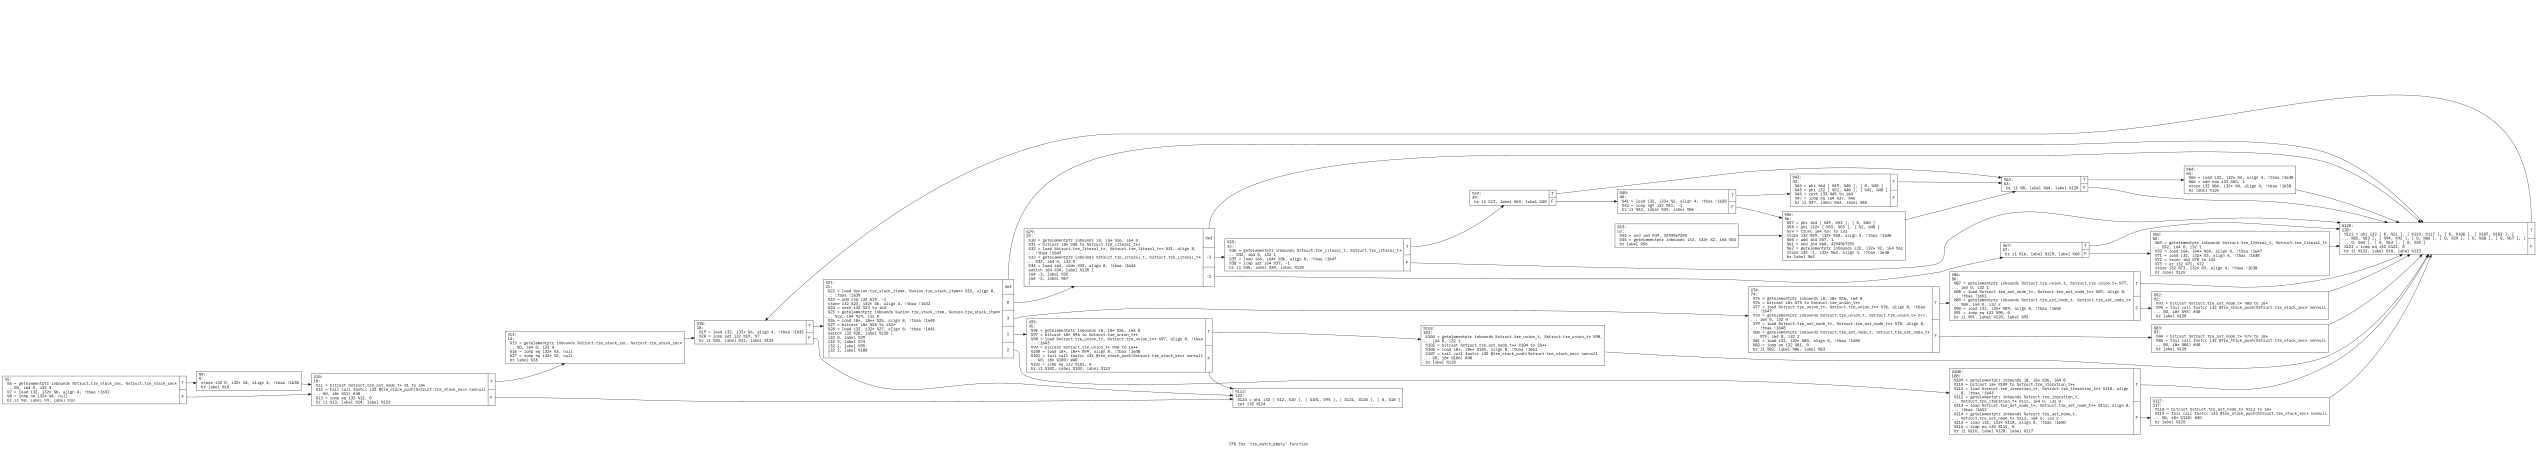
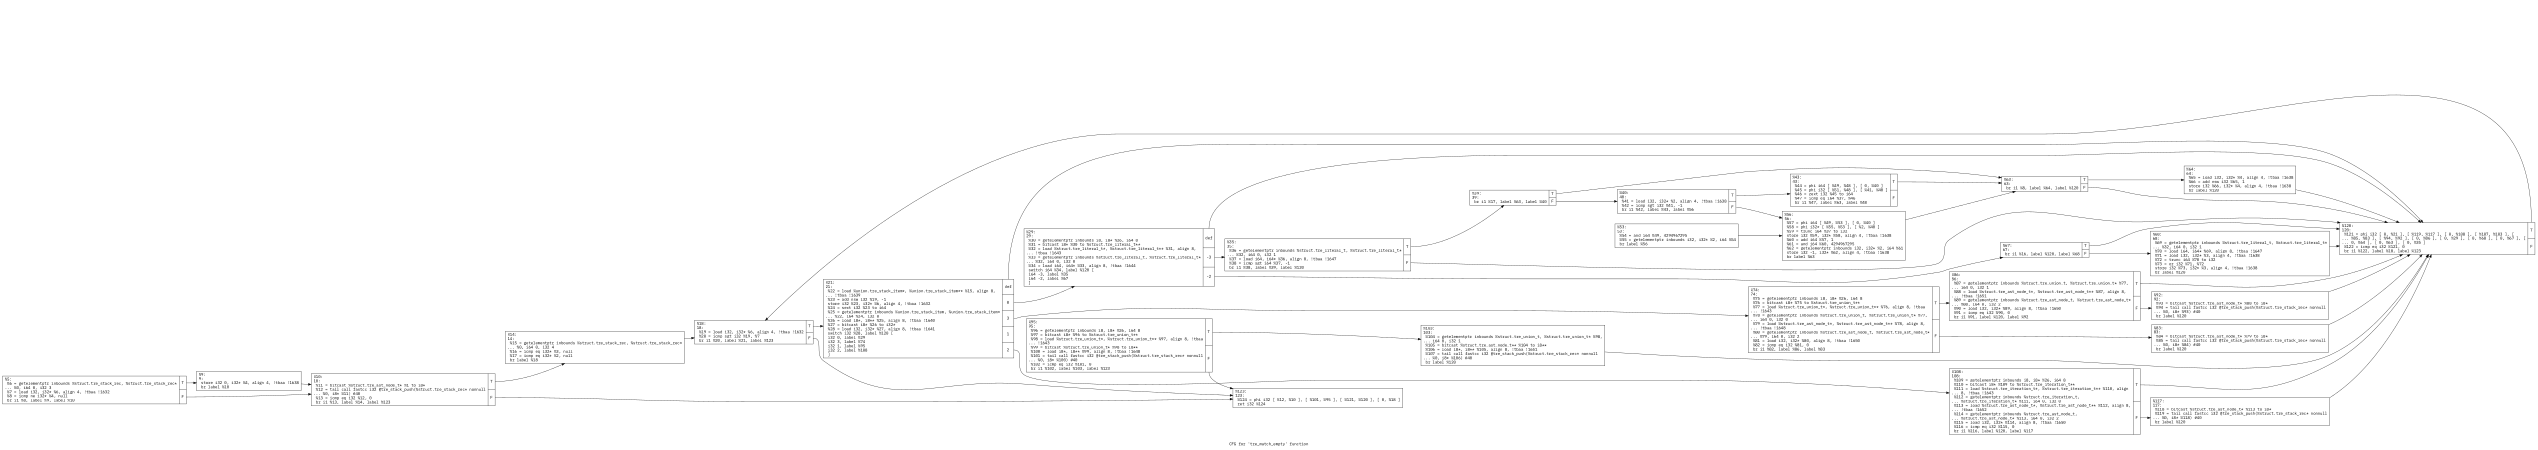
  digraph {
    fontname="IBM Plex Mono"
    label="CFG for 'tre_match_empty' function"
    rankdir=LR
    node [fontname="IBM Plex Mono" shape=record]
    edge [fontname="IBM Plex Mono" tailport=s0]
    n1 [label="{%5:\l  %6 = getelementptr inbounds %struct.tre_stack_rec, %struct.tre_stack_rec*\l... %0, i64 0, i32 3\l  %7 = load i32, i32* %6, align 4, !tbaa !1632\l  %8 = icmp ne i32* %4, null\l  br i1 %8, label %9, label %10\l|{<s0>T|<s1>F}}"]
    n2 [label="{%9:\l9:                                                \l  store i32 0, i32* %4, align 4, !tbaa !1638\l  br label %10\l}"]
    n3 [label="{%10:\l10:                                               \l  %11 = bitcast %struct.tre_ast_node_t* %1 to i8*\l  %12 = tail call fastcc i32 @tre_stack_push(%struct.tre_stack_rec* nonnull\l... %0, i8* %11) #40\l  %13 = icmp eq i32 %12, 0\l  br i1 %13, label %14, label %123\l|{<s0>T|<s1>F}}"]
    n4 [label="{%14:\l14:                                               \l  %15 = getelementptr inbounds %struct.tre_stack_rec, %struct.tre_stack_rec*\l... %0, i64 0, i32 4\l  %16 = icmp eq i32* %3, null\l  %17 = icmp eq i32* %2, null\l  br label %18\l}"]
    n5 [label="{%123:\l123:                                              \l  %124 = phi i32 [ %12, %10 ], [ %101, %95 ], [ %121, %120 ], [ 0, %18 ]\l  ret i32 %124\l}"]
    n6 [label="{%18:\l18:                                               \l  %19 = load i32, i32* %6, align 4, !tbaa !1632\l  %20 = icmp sgt i32 %19, %7\l  br i1 %20, label %21, label %123\l|{<s0>T|<s1>F}}"]
    n7 [label="{%21:\l21:                                               \l  %22 = load %union.tre_stack_item*, %union.tre_stack_item** %15, align 8,\l... !tbaa !1639\l  %23 = add nsw i32 %19, -1\l  store i32 %23, i32* %6, align 4, !tbaa !1632\l  %24 = sext i32 %23 to i64\l  %25 = getelementptr inbounds %union.tre_stack_item, %union.tre_stack_item*\l... %22, i64 %24, i32 0\l  %26 = load i8*, i8** %25, align 8, !tbaa !1640\l  %27 = bitcast i8* %26 to i32*\l  %28 = load i32, i32* %27, align 8, !tbaa !1641\l  switch i32 %28, label %120 [\l    i32 0, label %29\l    i32 3, label %74\l    i32 1, label %95\l    i32 2, label %108\l  ]\l|{<s0>def|<s1>0|<s2>3|<s3>1|<s4>2}}"]
    n8 [label="{%120:\l120:                                              \l  %121 = phi i32 [ 0, %21 ], [ %119, %117 ], [ 0, %108 ], [ %107, %103 ], [\l... %85, %83 ], [ %94, %92 ], [ 0, %86 ], [ 0, %29 ], [ 0, %68 ], [ 0, %67 ], [\l... 0, %64 ], [ 0, %63 ], [ 0, %35 ]\l  %122 = icmp eq i32 %121, 0\l  br i1 %122, label %18, label %123\l|{<s0>T|<s1>F}}"]
    n9 [label="{%29:\l29:                                               \l  %30 = getelementptr inbounds i8, i8* %26, i64 8\l  %31 = bitcast i8* %30 to %struct.tre_literal_t**\l  %32 = load %struct.tre_literal_t*, %struct.tre_literal_t** %31, align 8,\l... !tbaa !1643\l  %33 = getelementptr inbounds %struct.tre_literal_t, %struct.tre_literal_t*\l... %32, i64 0, i32 0\l  %34 = load i64, i64* %33, align 8, !tbaa !1644\l  switch i64 %34, label %120 [\l    i64 -3, label %35\l    i64 -2, label %67\l  ]\l|{<s0>def|<s1>-3|<s2>-2}}"]
    n10 [label="{%74:\l74:                                               \l  %75 = getelementptr inbounds i8, i8* %26, i64 8\l  %76 = bitcast i8* %75 to %struct.tre_union_t**\l  %77 = load %struct.tre_union_t*, %struct.tre_union_t** %76, align 8, !tbaa\l... !1643\l  %78 = getelementptr inbounds %struct.tre_union_t, %struct.tre_union_t* %77,\l... i64 0, i32 0\l  %79 = load %struct.tre_ast_node_t*, %struct.tre_ast_node_t** %78, align 8,\l... !tbaa !1648\l  %80 = getelementptr inbounds %struct.tre_ast_node_t, %struct.tre_ast_node_t*\l... %79, i64 0, i32 2\l  %81 = load i32, i32* %80, align 8, !tbaa !1650\l  %82 = icmp eq i32 %81, 0\l  br i1 %82, label %86, label %83\l|{<s0>T|<s1>F}}"]
    n11 [label="{%95:\l95:                                               \l  %96 = getelementptr inbounds i8, i8* %26, i64 8\l  %97 = bitcast i8* %96 to %struct.tre_union_t**\l  %98 = load %struct.tre_union_t*, %struct.tre_union_t** %97, align 8, !tbaa\l... !1643\l  %99 = bitcast %struct.tre_union_t* %98 to i8**\l  %100 = load i8*, i8** %99, align 8, !tbaa !1648\l  %101 = tail call fastcc i32 @tre_stack_push(%struct.tre_stack_rec* nonnull\l... %0, i8* %100) #40\l  %102 = icmp eq i32 %101, 0\l  br i1 %102, label %103, label %123\l|{<s0>T|<s1>F}}"]
    n12 [label="{%108:\l108:                                              \l  %109 = getelementptr inbounds i8, i8* %26, i64 8\l  %110 = bitcast i8* %109 to %struct.tre_iteration_t**\l  %111 = load %struct.tre_iteration_t*, %struct.tre_iteration_t** %110, align\l... 8, !tbaa !1643\l  %112 = getelementptr inbounds %struct.tre_iteration_t,\l... %struct.tre_iteration_t* %111, i64 0, i32 0\l  %113 = load %struct.tre_ast_node_t*, %struct.tre_ast_node_t** %112, align 8,\l... !tbaa !1652\l  %114 = getelementptr inbounds %struct.tre_ast_node_t,\l... %struct.tre_ast_node_t* %113, i64 0, i32 2\l  %115 = load i32, i32* %114, align 8, !tbaa !1650\l  %116 = icmp eq i32 %115, 0\l  br i1 %116, label %120, label %117\l|{<s0>T|<s1>F}}"]
    n13 [label="{%35:\l35:                                               \l  %36 = getelementptr inbounds %struct.tre_literal_t, %struct.tre_literal_t*\l... %32, i64 0, i32 1\l  %37 = load i64, i64* %36, align 8, !tbaa !1647\l  %38 = icmp sgt i64 %37, -1\l  br i1 %38, label %39, label %120\l|{<s0>T|<s1>F}}"]
    n14 [label="{%67:\l67:                                               \l  br i1 %16, label %120, label %68\l|{<s0>T|<s1>F}}"]
    n15 [label="{%86:\l86:                                               \l  %87 = getelementptr inbounds %struct.tre_union_t, %struct.tre_union_t* %77,\l... i64 0, i32 1\l  %88 = load %struct.tre_ast_node_t*, %struct.tre_ast_node_t** %87, align 8,\l... !tbaa !1651\l  %89 = getelementptr inbounds %struct.tre_ast_node_t, %struct.tre_ast_node_t*\l... %88, i64 0, i32 2\l  %90 = load i32, i32* %89, align 8, !tbaa !1650\l  %91 = icmp eq i32 %90, 0\l  br i1 %91, label %120, label %92\l|{<s0>T|<s1>F}}"]
    n16 [label="{%83:\l83:                                               \l  %84 = bitcast %struct.tre_ast_node_t* %79 to i8*\l  %85 = tail call fastcc i32 @tre_stack_push(%struct.tre_stack_rec* nonnull\l... %0, i8* %84) #40\l  br label %120\l}"]
    n17 [label="{%103:\l103:                                              \l  %104 = getelementptr inbounds %struct.tre_union_t, %struct.tre_union_t* %98,\l... i64 0, i32 1\l  %105 = bitcast %struct.tre_ast_node_t** %104 to i8**\l  %106 = load i8*, i8** %105, align 8, !tbaa !1651\l  %107 = tail call fastcc i32 @tre_stack_push(%struct.tre_stack_rec* nonnull\l... %0, i8* %106) #40\l  br label %120\l}"]
    n18 [label="{%117:\l117:                                              \l  %118 = bitcast %struct.tre_ast_node_t* %113 to i8*\l  %119 = tail call fastcc i32 @tre_stack_push(%struct.tre_stack_rec* nonnull\l... %0, i8* %118) #40\l  br label %120\l}"]
    n19 [label="{%39:\l39:                                               \l  br i1 %17, label %63, label %40\l|{<s0>T|<s1>F}}"]
    n20 [label="{%68:\l68:                                               \l  %69 = getelementptr inbounds %struct.tre_literal_t, %struct.tre_literal_t*\l... %32, i64 0, i32 1\l  %70 = load i64, i64* %69, align 8, !tbaa !1647\l  %71 = load i32, i32* %3, align 4, !tbaa !1638\l  %72 = trunc i64 %70 to i32\l  %73 = or i32 %71, %72\l  store i32 %73, i32* %3, align 4, !tbaa !1638\l  br label %120\l}"]
    n21 [label="{%92:\l92:                                               \l  %93 = bitcast %struct.tre_ast_node_t* %88 to i8*\l  %94 = tail call fastcc i32 @tre_stack_push(%struct.tre_stack_rec* nonnull\l... %0, i8* %93) #40\l  br label %120\l}"]
    n22 [label="{%63:\l63:                                               \l  br i1 %8, label %64, label %120\l|{<s0>T|<s1>F}}"]
    n23 [label="{%40:\l40:                                               \l  %41 = load i32, i32* %2, align 4, !tbaa !1638\l  %42 = icmp sgt i32 %41, -1\l  br i1 %42, label %43, label %56\l|{<s0>T|<s1>F}}"]
    n24 [label="{%64:\l64:                                               \l  %65 = load i32, i32* %4, align 4, !tbaa !1638\l  %66 = add nsw i32 %65, 1\l  store i32 %66, i32* %4, align 4, !tbaa !1638\l  br label %120\l}"]
    n25 [label="{%43:\l43:                                               \l  %44 = phi i64 [ %49, %48 ], [ 0, %40 ]\l  %45 = phi i32 [ %51, %48 ], [ %41, %40 ]\l  %46 = zext i32 %45 to i64\l  %47 = icmp eq i64 %37, %46\l  br i1 %47, label %63, label %48\l|{<s0>T|<s1>F}}"]
    n26 [label="{%56:\l56:                                               \l  %57 = phi i64 [ %49, %53 ], [ 0, %40 ]\l  %58 = phi i32* [ %55, %53 ], [ %2, %40 ]\l  %59 = trunc i64 %37 to i32\l  store i32 %59, i32* %58, align 4, !tbaa !1638\l  %60 = add i64 %57, 1\l  %61 = and i64 %60, 4294967295\l  %62 = getelementptr inbounds i32, i32* %2, i64 %61\l  store i32 -1, i32* %62, align 4, !tbaa !1638\l  br label %63\l}"]
    n27 [label="{%53:\l53:                                               \l  %54 = and i64 %49, 4294967295\l  %55 = getelementptr inbounds i32, i32* %2, i64 %54\l  br label %56\l}"]
    n1 -> n2
    n1 -> n3 [tailport=s1]
    n2 -> n3
    n3 -> n4
    n3 -> n5 [tailport=s1]
    n4 -> n6
    n6 -> n5 [tailport=s1]
    n6 -> n7
    n7 -> n8
    n7 -> n9 [tailport=s1]
    n7 -> n10 [tailport=s2]
-   n7 -> n11 [tailport=s3]
    n7 -> n12 [tailport=s4]
    n8 -> n6
    n9 -> n8
    n9 -> n13 [tailport=s1]
    n9 -> n14 [tailport=s2]
    n10 -> n15
    n10 -> n16 [tailport=s1]
    n11 -> n5 [tailport=s1]
    n11 -> n17
    n12 -> n8
    n12 -> n18 [tailport=s1]
    n13 -> n8 [tailport=s1]
    n13 -> n19
    n14 -> n8
    n14 -> n20 [tailport=s1]
    n15 -> n8
    n15 -> n21 [tailport=s1]
    n16 -> n8
    n17 -> n8
    n18 -> n8
    n19 -> n22
    n19 -> n23 [tailport=s1]
    n20 -> n8
    n21 -> n8
    n22 -> n8 [tailport=s1]
    n22 -> n24
    n23 -> n25
    n23 -> n26 [tailport=s1]
    n24 -> n8
    n25 -> n22
    n26 -> n22
    n27 -> n26
  }
